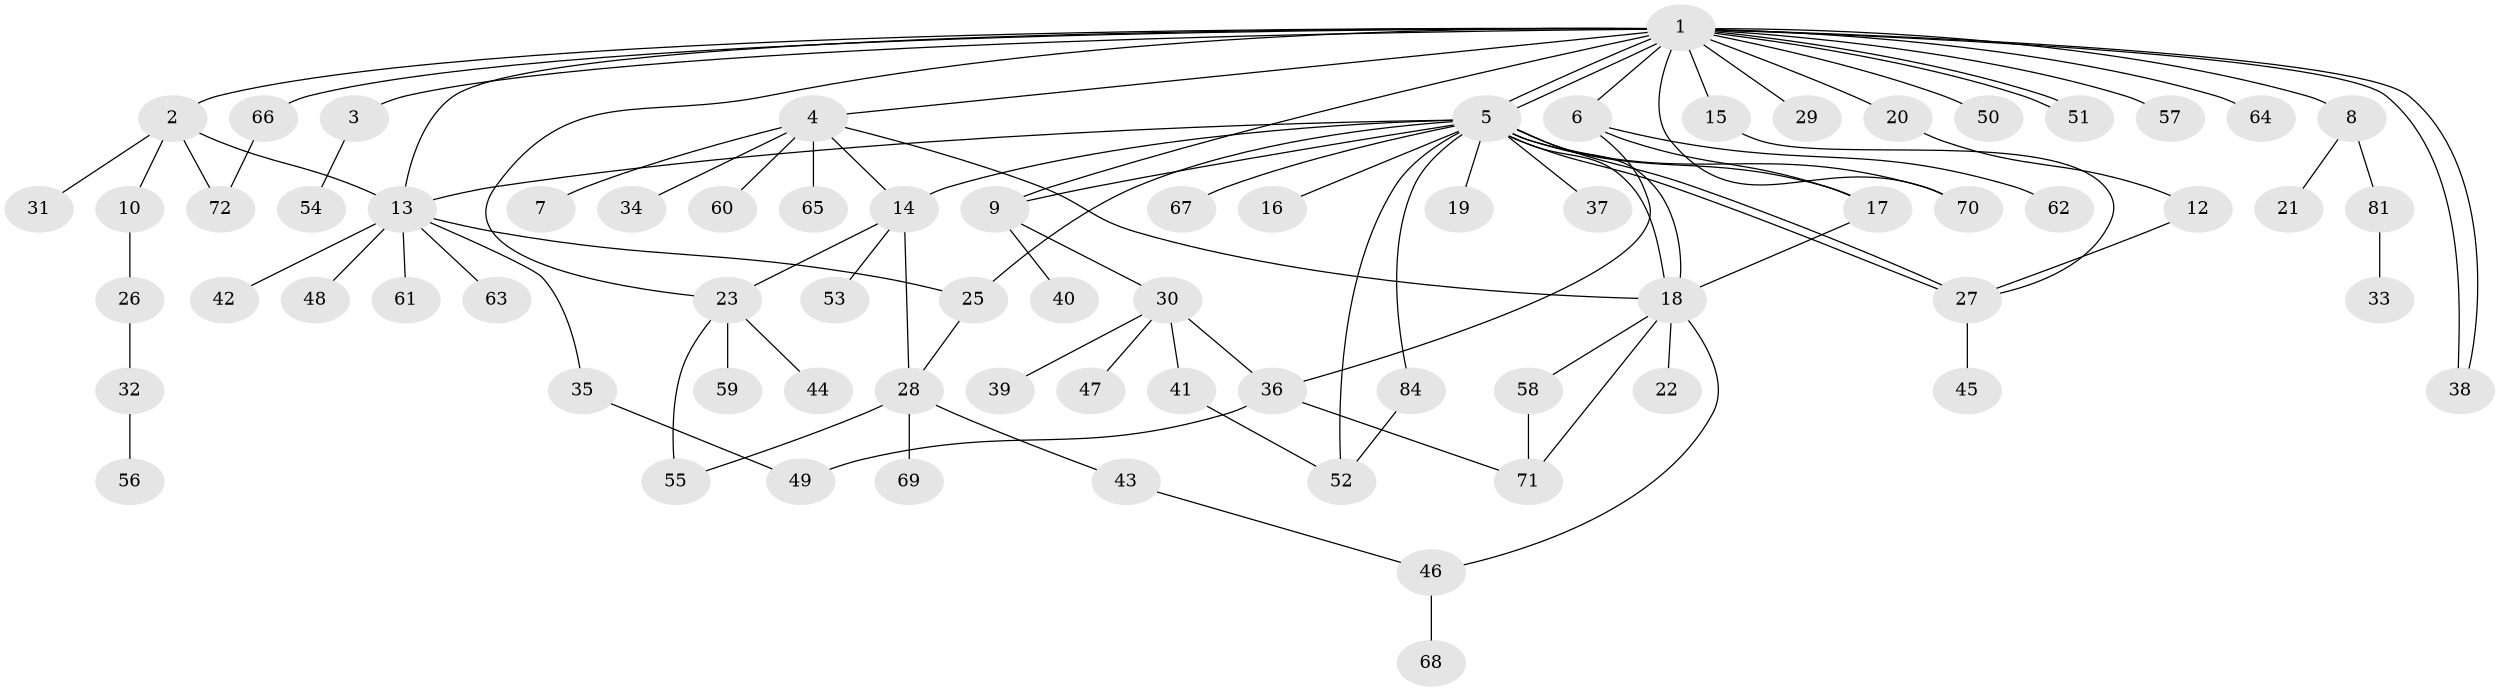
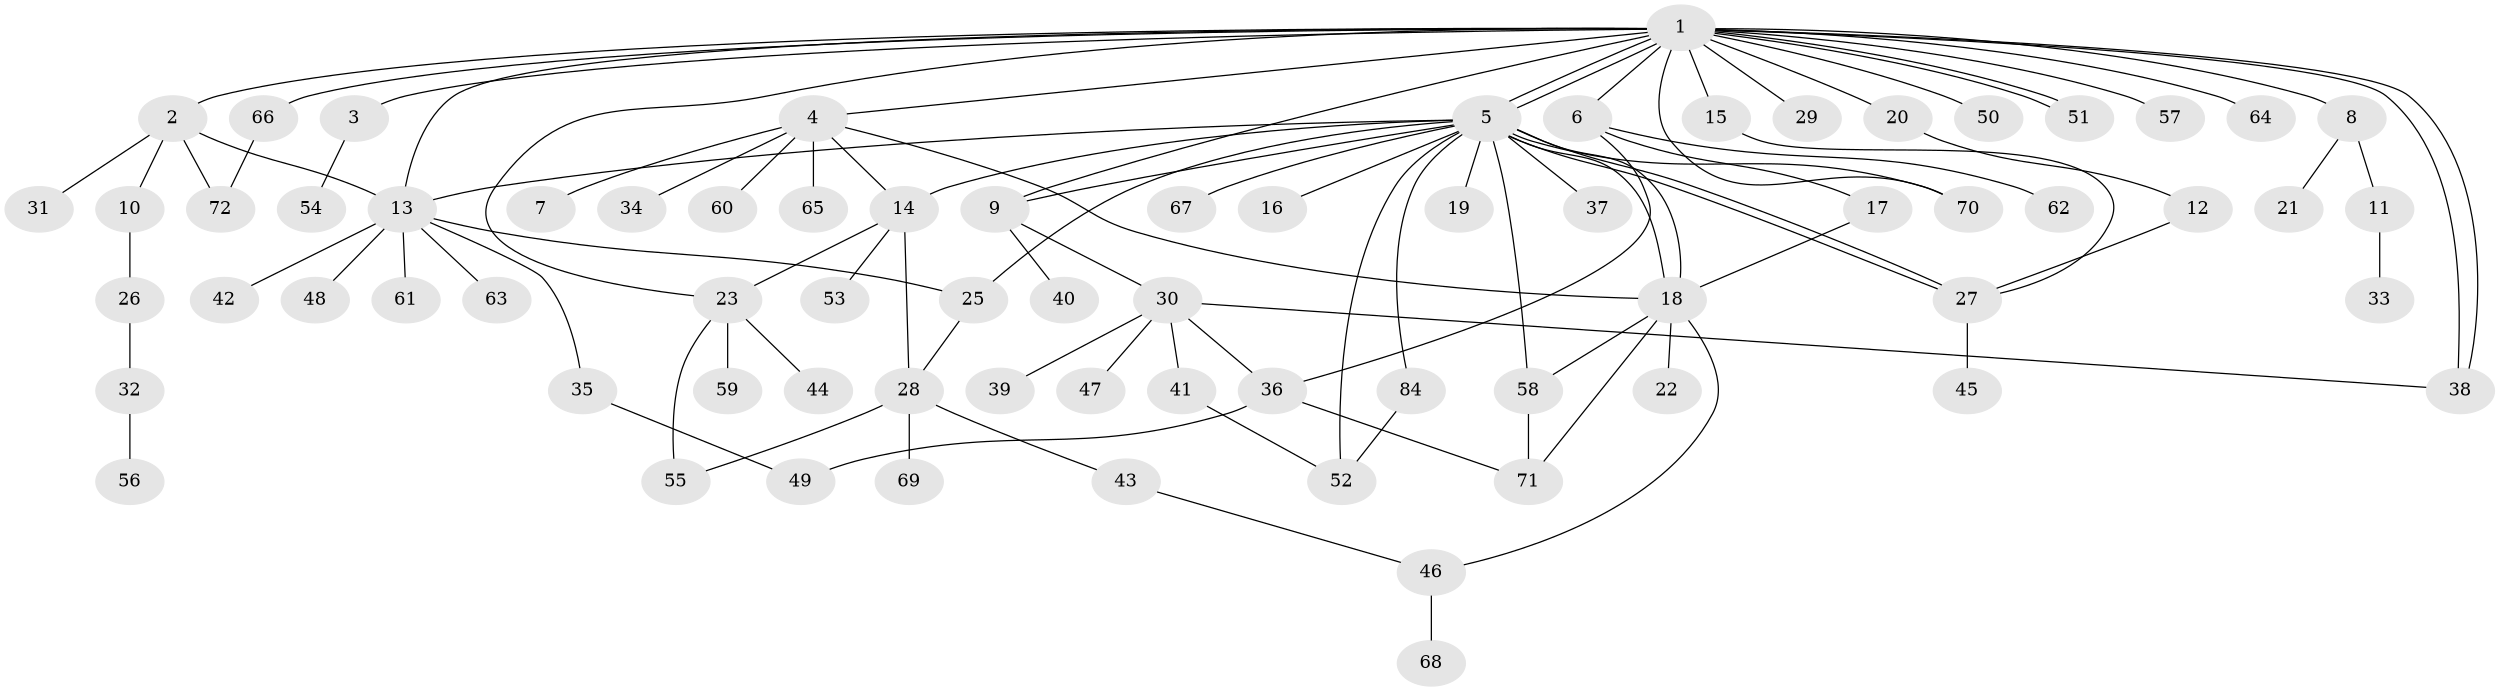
  graph {
    node [color=gray90 style=filled]
    1
    2
    3
    4
    5
    6
    8
    9
    13
    15
    20
    23
    29
    38
    50
    51
    57
    64
    66
    70
    10
    31
    72
    54
    7
    14
    18
    34
    60
    65
    16
    17
    19
    n34 [label=84]
    25
    27
    37
    52
    67
    36
    62
-   11 [label=81]
+   11
    21
    30
    40
    12
    35
    42
    48
    61
    63
    44
    55
    59
    26
    32
    28
    53
    22
    46
    58
    71
    45
    49
    33
    39
    41
    47
    43
    69
    68
    56
    1 -- 2
    1 -- 3
    1 -- 4
    1 -- 5
    1 -- 5
    1 -- 6
    1 -- 8
    1 -- 9
    1 -- 13
    1 -- 15
    1 -- 20
    1 -- 23
    1 -- 29
    1 -- 38
    1 -- 38
    1 -- 50
    1 -- 51
    1 -- 51
    1 -- 57
    1 -- 64
    1 -- 66
    1 -- 70
    2 -- 13
    2 -- 10
    2 -- 31
    2 -- 72
    3 -- 54
    4 -- 7
    4 -- 14
    4 -- 18
    4 -- 34
    4 -- 60
    4 -- 65
    5 -- 9
    5 -- 13
    5 -- 70
    5 -- 14
    5 -- 18
    5 -- 18
    5 -- 16
-   5 -- 17
+   5 -- 58
    5 -- 19
    5 -- n34
    5 -- 25
    5 -- 27
    5 -- 27
    5 -- 37
    5 -- 52
    5 -- 67
    6 -- 17
    6 -- 36
    6 -- 62
    8 -- 11
    8 -- 21
    9 -- 30
    9 -- 40
    13 -- 25
    13 -- 35
    13 -- 42
    13 -- 48
    13 -- 61
    13 -- 63
    15 -- 27
    20 -- 12
    23 -- 44
    23 -- 55
    23 -- 59
    66 -- 72
    10 -- 26
    14 -- 23
    14 -- 28
    14 -- 53
    18 -- 22
    18 -- 46
    18 -- 58
    18 -- 71
    17 -- 18
    n34 -- 52
    25 -- 28
    27 -- 45
    36 -- 71
    36 -- 49
    11 -- 33
+   30 -- 38
    30 -- 36
    30 -- 39
    30 -- 41
    30 -- 47
    12 -- 27
    35 -- 49
    26 -- 32
    32 -- 56
    28 -- 55
    28 -- 43
    28 -- 69
    46 -- 68
    58 -- 71
    41 -- 52
    43 -- 46
  }
